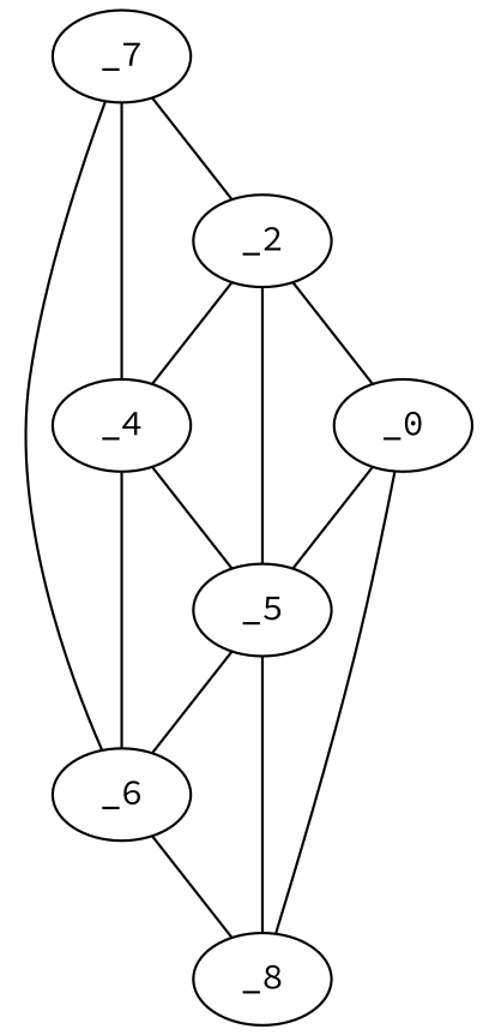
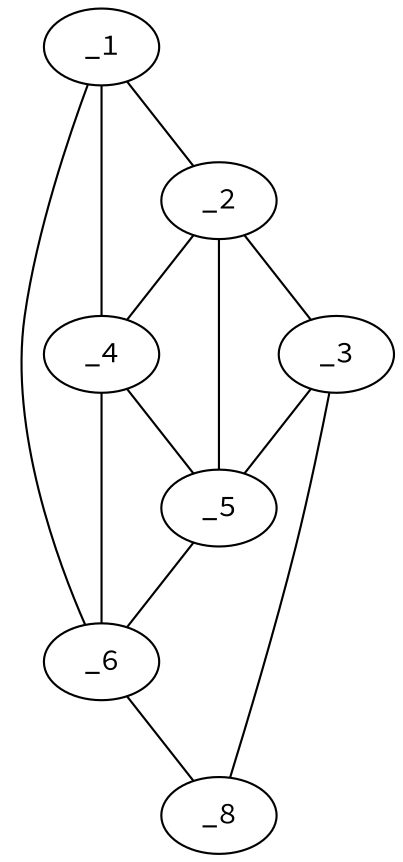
  graph {
    fontname="Source Code Pro"
    node [fontname="Source Code Pro" y=41]
    edge [fontname="Source Code Pro" valence=2]
-   _1 [x=89 y=26 label=_7]
+   _1 [x=89 y=26]
    _2 [x=99 y=32]
    _4 [x=107 y=30]
    _6 [x=115 y=31]
-   _3 [x=105 y=48 label=_0]
+   _3 [x=105 y=48]
    _5 [x=109]
    _8 [x=124]
    _1 -- _2 [valence=1]
    _1 -- _4
    _1 -- _6 [valence=1]
    _2 -- _4
    _2 -- _3
    _2 -- _5
    _4 -- _6
    _4 -- _5
    _6 -- _8 [valence=1]
    _3 -- _5 [valence=1]
    _3 -- _8 [valence=1]
    _5 -- _6 [valence=1]
-   _5 -- _8
  }
